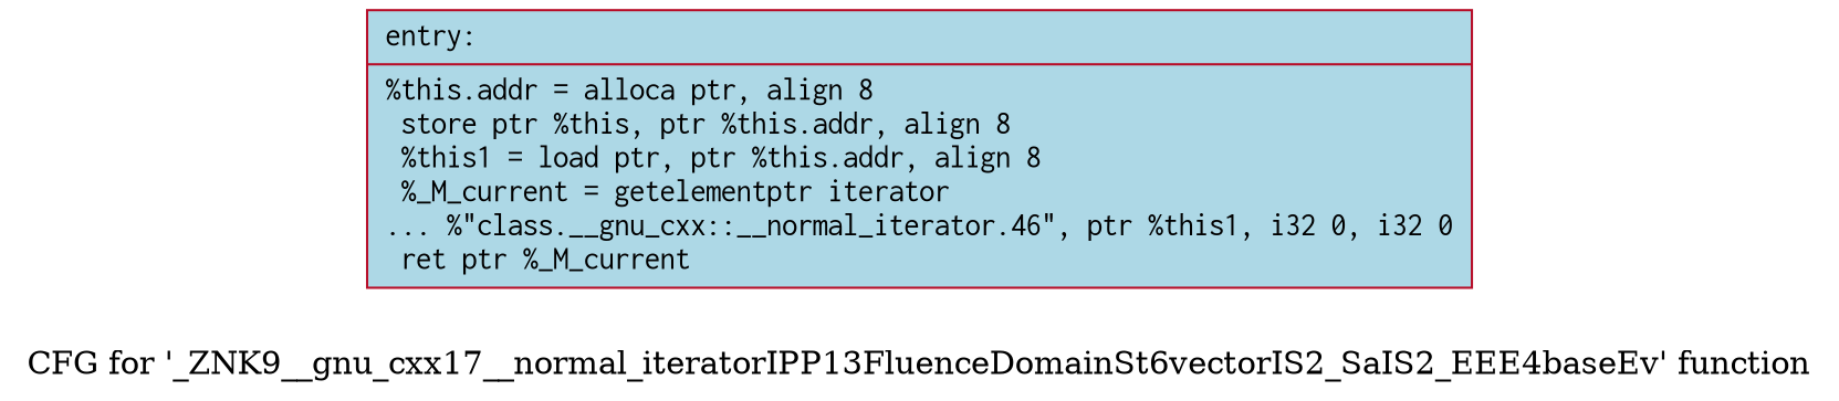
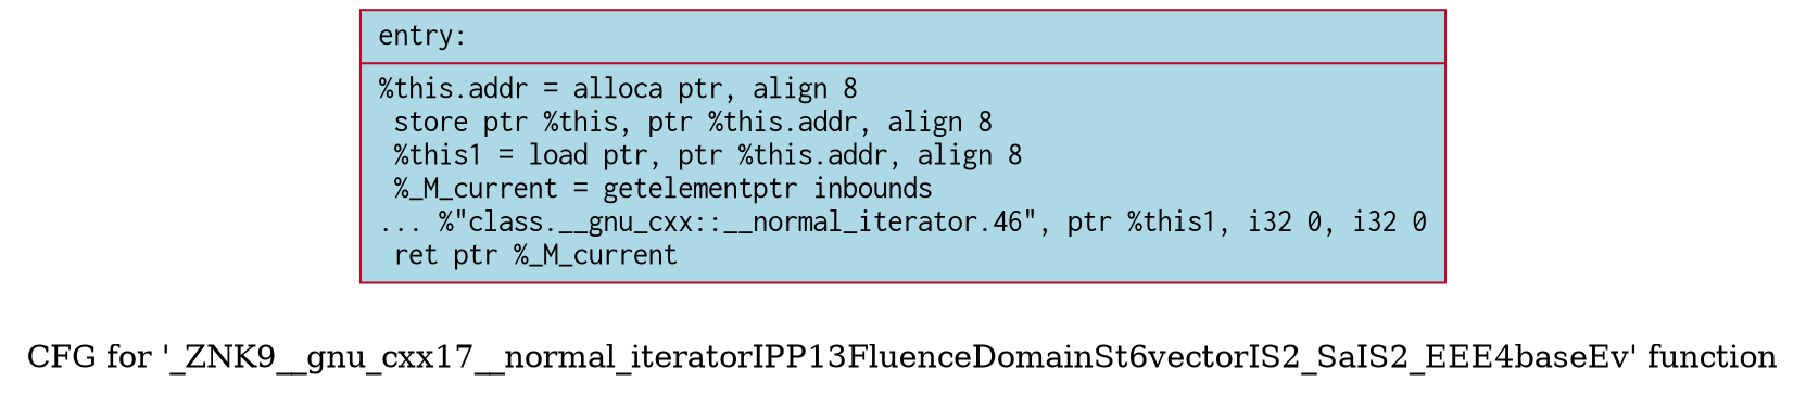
  digraph {
    label="CFG for '_ZNK9__gnu_cxx17__normal_iteratorIPP13FluenceDomainSt6vectorIS2_SaIS2_EEE4baseEv' function"
-   n1 [color="#b70d28ff" fillcolor=lightblue fontname=Courier label="{entry:\l|  %this.addr = alloca ptr, align 8\l  store ptr %this, ptr %this.addr, align 8\l  %this1 = load ptr, ptr %this.addr, align 8\l  %_M_current = getelementptr iterator\l... %\"class.__gnu_cxx::__normal_iterator.46\", ptr %this1, i32 0, i32 0\l  ret ptr %_M_current\l}" shape=record style=filled]
+   n1 [color="#b70d28ff" fillcolor=lightblue fontname=Courier label="{entry:\l|  %this.addr = alloca ptr, align 8\l  store ptr %this, ptr %this.addr, align 8\l  %this1 = load ptr, ptr %this.addr, align 8\l  %_M_current = getelementptr inbounds\l... %\"class.__gnu_cxx::__normal_iterator.46\", ptr %this1, i32 0, i32 0\l  ret ptr %_M_current\l}" shape=record style=filled]
  }
